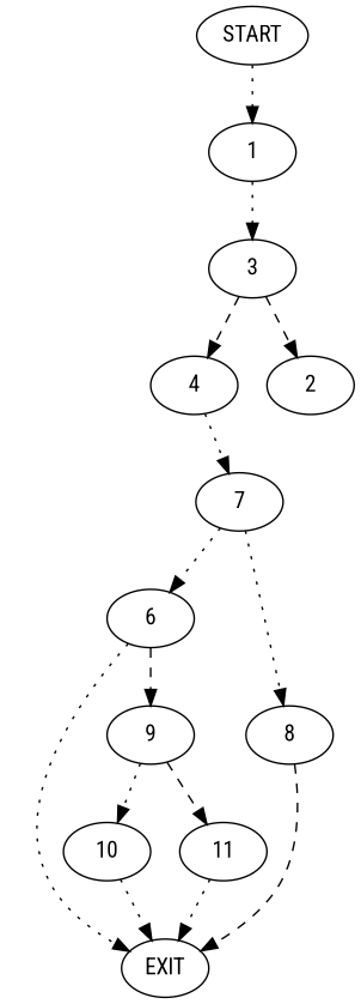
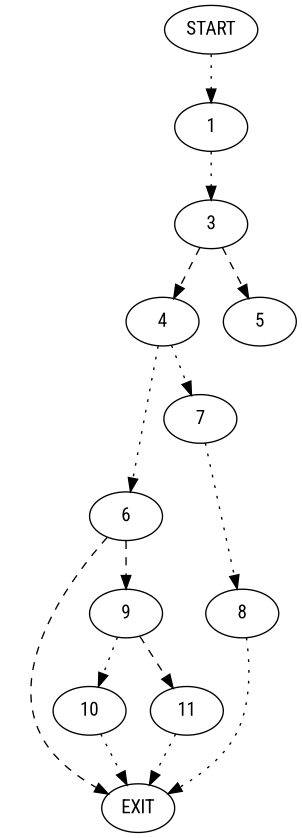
  digraph {
    fontname="Roboto Condensed"
    node [fontname="Roboto Condensed"]
    edge [fontname="Roboto Condensed" style=dotted]
    n1 [label=START]
    1
    3
    n4 [label=EXIT]
    4
-   5 [label=2]
+   5
    6
    7
    9
    8
    10
    11
    n1 -> 1
    1 -> 3
    3 -> 4 [style=dashed]
    3 -> 5 [style=dashed]
-   7 -> 6
+   4 -> 6
    4 -> 7
-   6 -> n4
+   6 -> n4 [style=dashed]
    6 -> 9 [style=dashed]
    7 -> 8
    9 -> 10
    9 -> 11 [style=dashed]
-   8 -> n4 [style=dashed]
+   8 -> n4
    10 -> n4
    11 -> n4
  }
